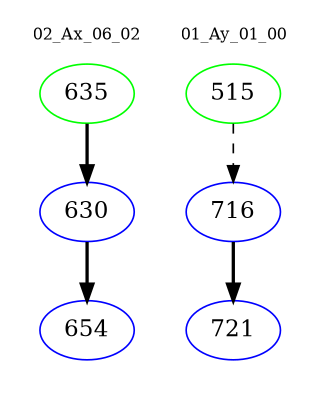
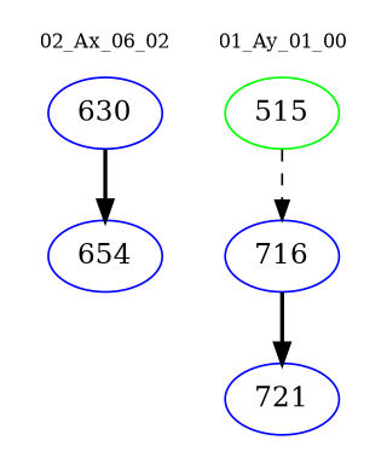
  digraph {
    node [color=blue]
    edge [color=black style=bold]
-   n1 [color=green label=635]
    n2 [label=630]
    n3 [label=654]
    n4 [color=green label=515]
    n5 [label=716]
    n6 [label=721]
    subgraph cluster_1 {
      color=white
      fontsize=10
      label="02_Ax_06_02"
-     n1
      n2
      n3
    }
    subgraph cluster_2 {
      color=white
      fontsize=10
      label="01_Ay_01_00"
      n4
      n5
      n6
    }
-   n1 -> n2
    n2 -> n3
    n4 -> n5 [style=dashed]
    n5 -> n6
  }
